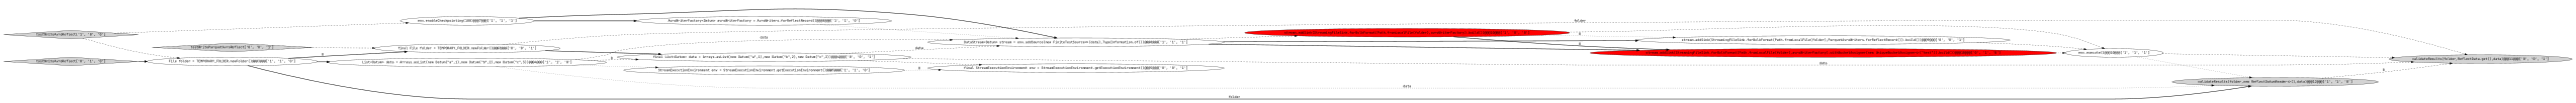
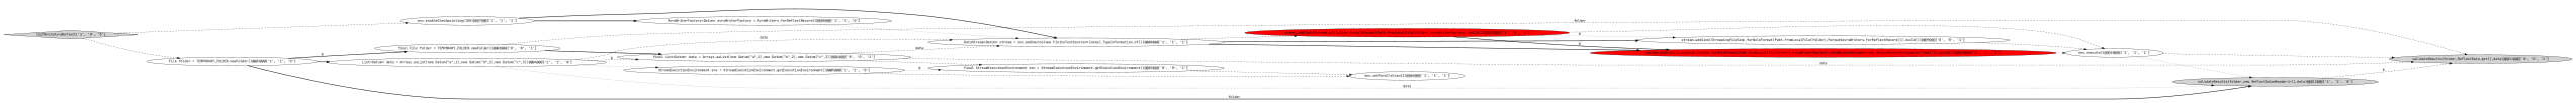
  digraph {
    fontname="JetBrains Mono"
    rankdir=LR
    node [fillcolor=white fontname="JetBrains Mono" shape=ellipse style=filled]
    edge [fontname="JetBrains Mono" style=dashed]
    n1 [label="final StreamExecutionEnvironment env = StreamExecutionEnvironment.getExecutionEnvironment()@@@5@@@['0', '0', '1']"]
+   n2 [label="env.setParallelism(1)@@@6@@@['1', '1', '1']"]
    n3 [label="File folder = TEMPORARY_FOLDER.newFolder()@@@3@@@['1', '1', '0']"]
    n4 [label="List<Datum> data = Arrays.asList(new Datum(\"a\",1),new Datum(\"b\",2),new Datum(\"c\",3))@@@4@@@['1', '1', '0']"]
    n5 [label="final File folder = TEMPORARY_FOLDER.newFolder()@@@3@@@['0', '0', '1']"]
    n6 [fillcolor=lightgray label="validateResults(folder,new ReflectDatumReader<>(),data)@@@12@@@['1', '1', '0']"]
    n7 [label="DataStream<Datum> stream = env.addSource(new FiniteTestSource<>(data),TypeInformation.of())@@@8@@@['1', '1', '1']"]
    n8 [label="StreamExecutionEnvironment env = StreamExecutionEnvironment.getExecutionEnvironment()@@@5@@@['1', '1', '0']"]
    n9 [label="final List<Datum> data = Arrays.asList(new Datum(\"a\",1),new Datum(\"b\",2),new Datum(\"c\",3))@@@4@@@['0', '0', '1']"]
    n10 [fillcolor=lightgray label="validateResults(folder,ReflectData.get(),data)@@@11@@@['0', '0', '1']"]
    n11 [fillcolor=red label="stream.addSink(StreamingFileSink.forBulkFormat(Path.fromLocalFile(folder),avroWriterFactory).build())@@@10@@@['1', '0', '0']"]
    n12 [label="stream.addSink(StreamingFileSink.forBulkFormat(Path.fromLocalFile(folder),ParquetAvroWriters.forReflectRecord()).build())@@@9@@@['0', '0', '1']"]
    n13 [label="env.execute()@@@10@@@['1', '1', '1']"]
    n14 [fillcolor=red label="stream.addSink(StreamingFileSink.forBulkFormat(Path.fromLocalFile(folder),avroWriterFactory).withBucketAssigner(new UniqueBucketAssigner<>(\"test\")).build())@@@10@@@['0', '1', '0']"]
    n15 [label="AvroWriterFactory<Datum> avroWriterFactory = AvroWriters.forReflectRecord()@@@8@@@['1', '1', '0']"]
-   n16 [fillcolor=lightgray label="testWriteParquetAvroReflect['0', '0', '1']" shape=diamond]
    n17 [label="env.enableCheckpointing(100)@@@7@@@['1', '1', '1']"]
    n18 [fillcolor=lightgray label="testWriteAvroReflect['1', '0', '0']" shape=diamond]
-   n19 [fillcolor=lightgray label="testWriteAvroReflect['0', '1', '0']" shape=diamond]
+   n1 -> n2
    n3 -> n4 [style=bold]
    n3 -> n5 [label=0 style=bold]
    n3 -> n6 [label=folder style=bold]
    n4 -> n6 [label=data style=dotted]
    n4 -> n7 [label=data]
    n4 -> n8 [style=dotted]
    n4 -> n9 [label=0]
    n5 -> n9 [style=bold]
    n5 -> n10 [label=folder]
    n6 -> n10 [label=0]
    n7 -> n11
    n7 -> n12 [style=bold]
    n7 -> n14 [style=bold]
    n8 -> n1 [label=0 style=dotted]
+   n8 -> n2
    n9 -> n1
    n9 -> n7 [label=data]
    n9 -> n10 [label=data]
    n11 -> n12 [label=0 style=dotted]
    n11 -> n13
    n11 -> n14 [label=0 style=bold]
    n12 -> n13
    n13 -> n6 [style=dotted]
    n13 -> n10
    n14 -> n13 [style=dotted]
    n15 -> n7 [style=dotted]
-   n16 -> n5
    n17 -> n7 [style=bold]
    n17 -> n15 [style=bold]
    n18 -> n3
    n18 -> n17
-   n19 -> n3 [style=bold]
  }
